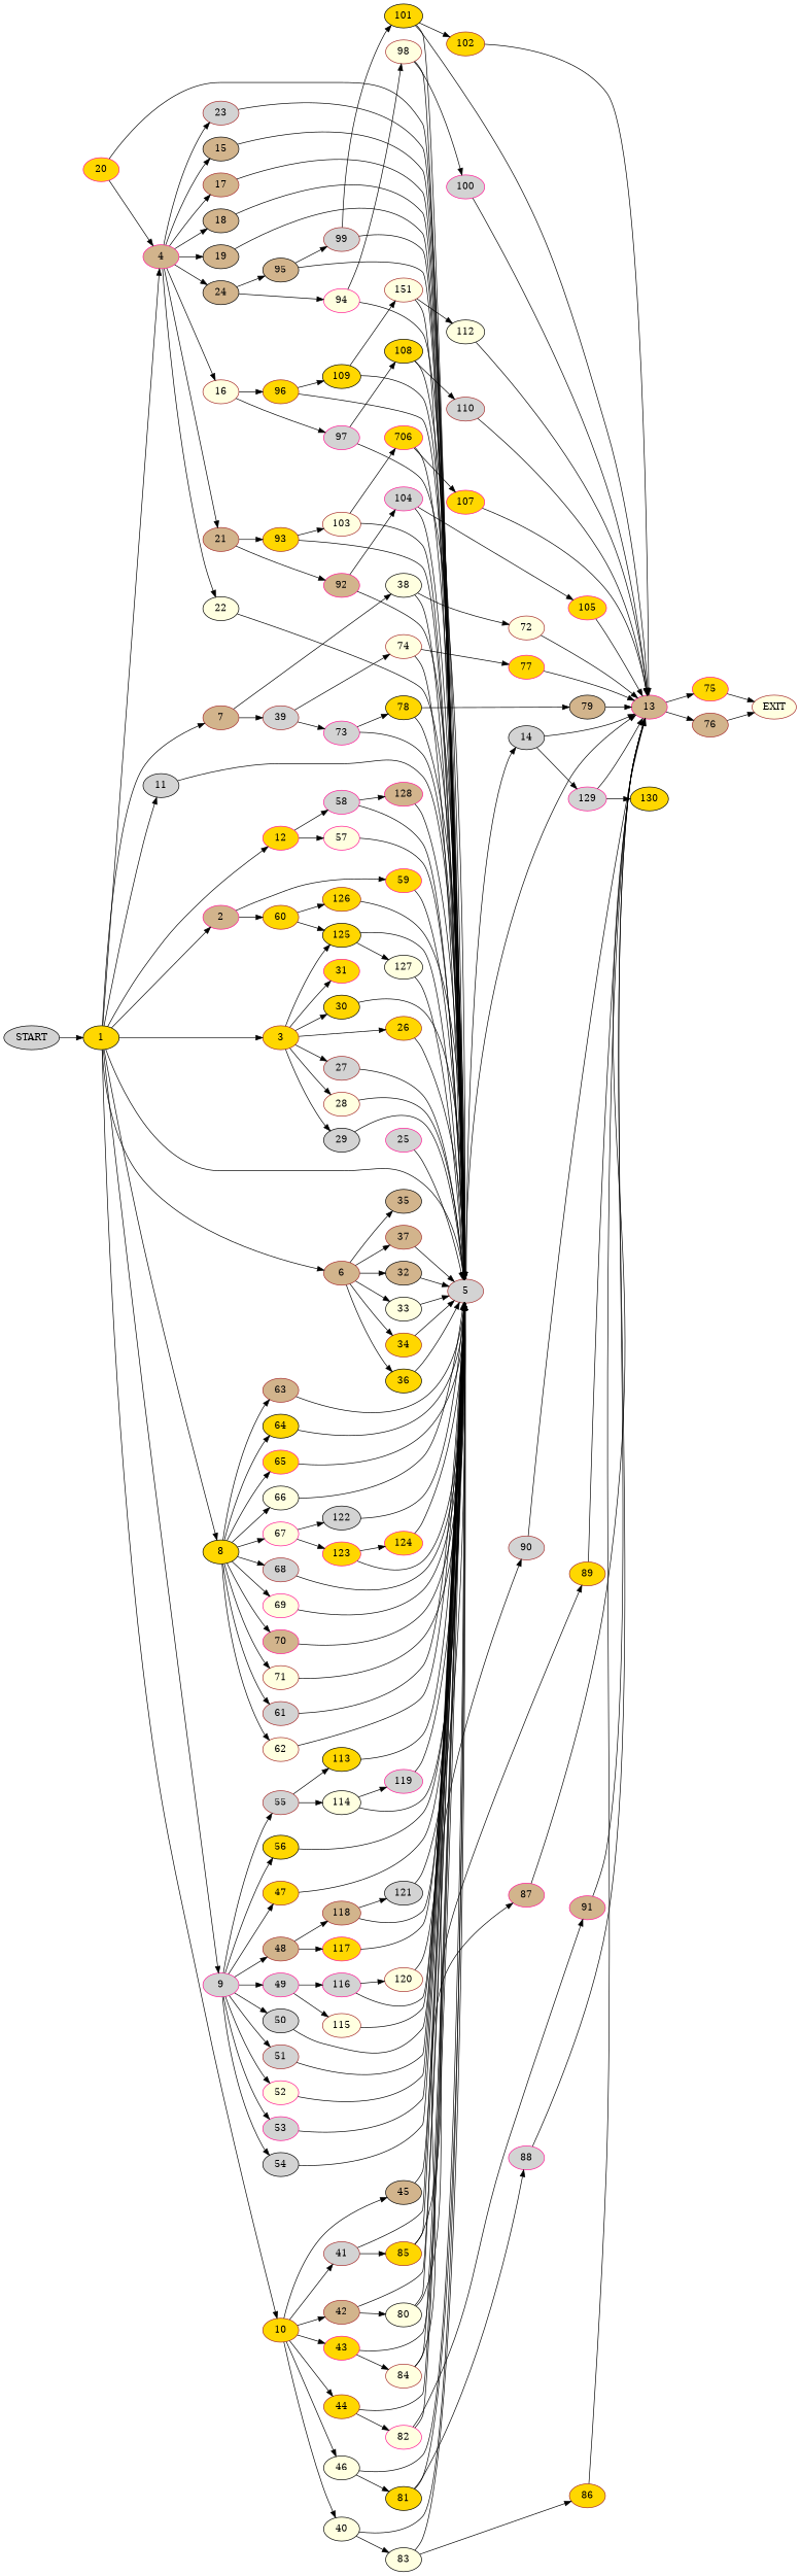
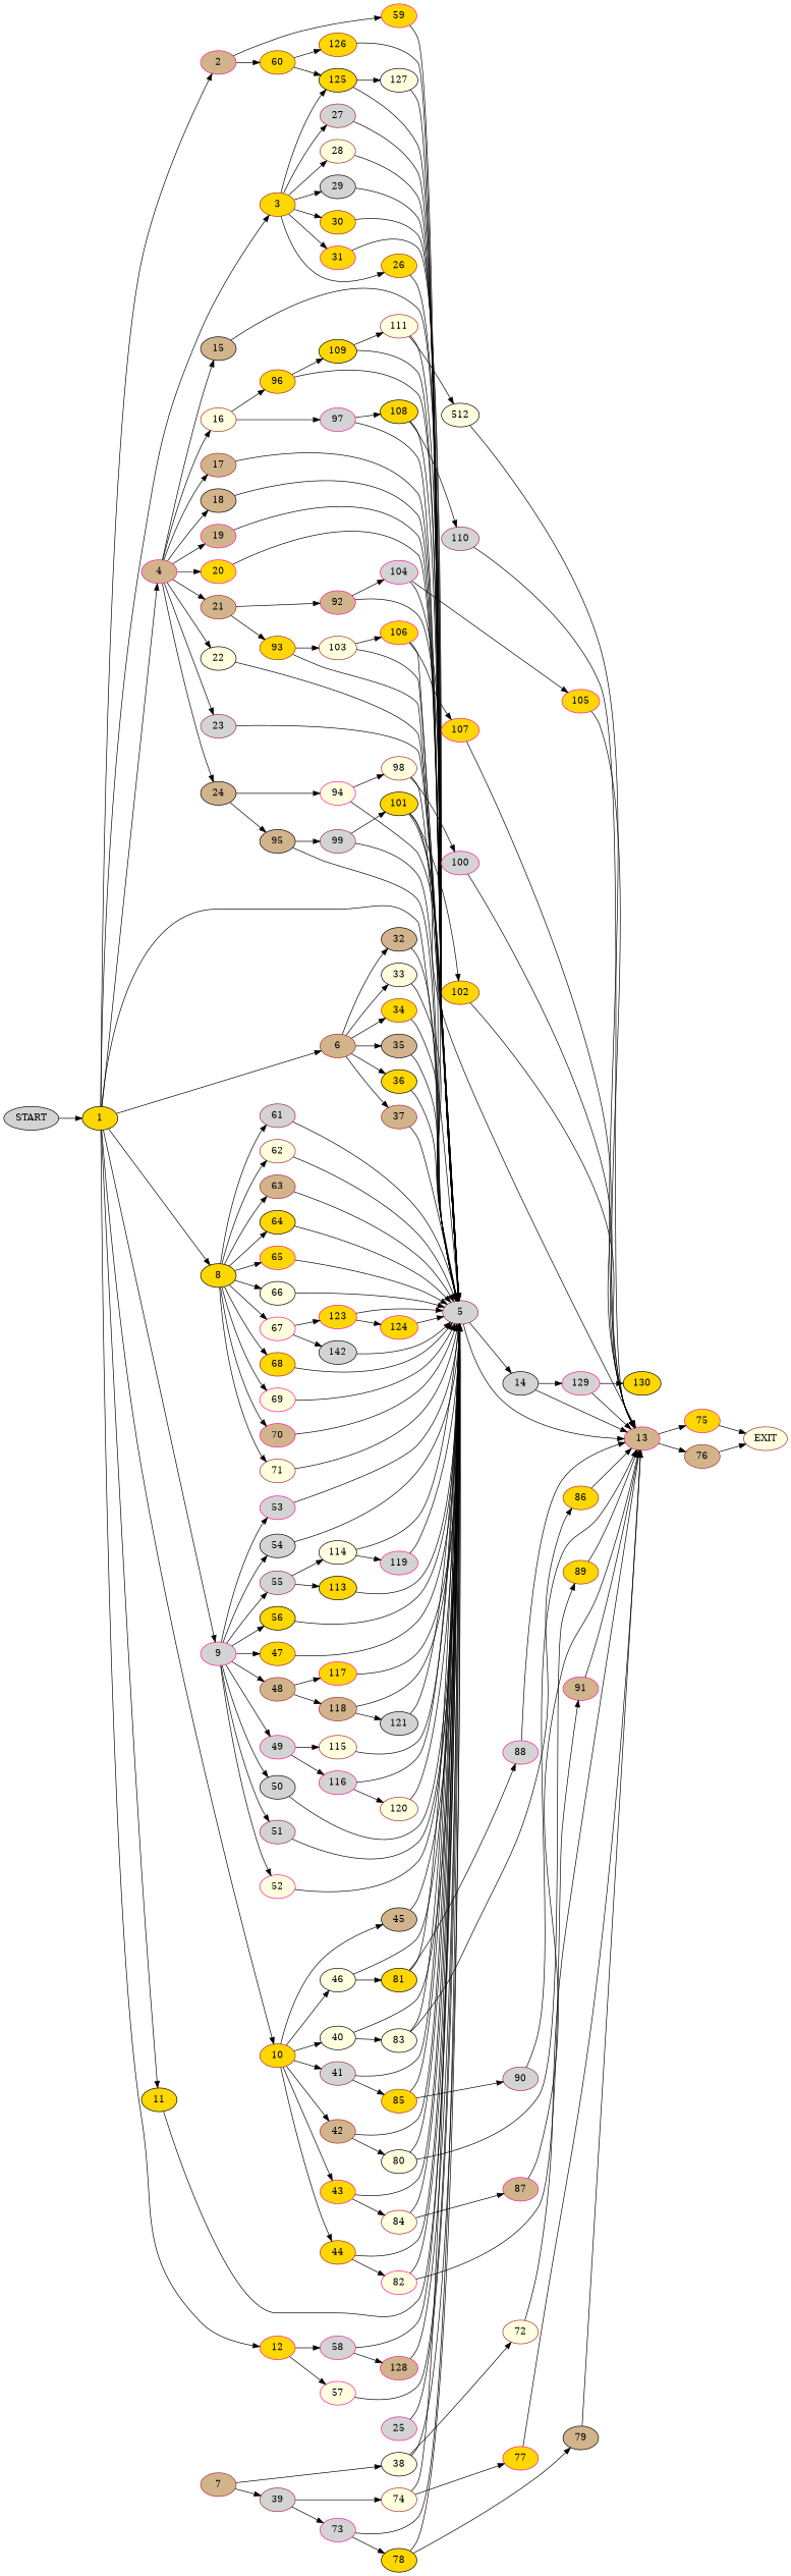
  digraph {
    rankdir=LR
    node [color=brown fillcolor=gold style=filled]
    n1 [color=black fillcolor=lightgrey label=START]
    1 [color=black]
    2 [color=deeppink fillcolor=tan]
    3
    4 [color=deeppink fillcolor=tan]
    5 [fillcolor=lightgrey]
    6 [fillcolor=tan]
    7 [fillcolor=tan]
    8 [color=black]
    9 [color=deeppink fillcolor=lightgrey]
    10
-   11 [color=black fillcolor=lightgrey]
+   11 [color=black]
    12 [color=deeppink]
    n14 [fillcolor=lightyellow label=EXIT]
    59 [color=deeppink]
    60
    26
    27 [fillcolor=lightgrey]
    28 [fillcolor=lightyellow]
    29 [color=black fillcolor=lightgrey]
-   30 [color=black]
+   30
    31 [color=deeppink]
    125 [color=black]
    15 [color=black fillcolor=tan]
    16 [fillcolor=lightyellow]
    17 [fillcolor=tan]
    18 [color=black fillcolor=tan]
-   19 [color=black fillcolor=tan]
+   19 [color=deeppink fillcolor=tan]
    20 [color=deeppink]
    21 [fillcolor=tan]
    22 [color=black fillcolor=lightyellow]
    23 [fillcolor=lightgrey]
    24 [color=black fillcolor=tan]
    13 [color=deeppink fillcolor=tan]
    14 [color=black fillcolor=lightgrey]
    32 [color=black fillcolor=tan]
    33 [color=black fillcolor=lightyellow]
    34
    35 [color=black fillcolor=tan]
    36 [color=black]
    37 [fillcolor=tan]
    38 [color=black fillcolor=lightyellow]
    39 [fillcolor=lightgrey]
    61 [fillcolor=lightgrey]
    62 [fillcolor=lightyellow]
    63 [fillcolor=tan]
    64 [color=black]
    65 [color=deeppink]
    66 [color=black fillcolor=lightyellow]
    67 [color=deeppink fillcolor=lightyellow]
-   68 [fillcolor=lightgrey]
+   68
    69 [color=deeppink fillcolor=lightyellow]
    70 [color=deeppink fillcolor=tan]
    71 [fillcolor=lightyellow]
    47
    48 [fillcolor=tan]
    49 [color=deeppink fillcolor=lightgrey]
    50 [color=black fillcolor=lightgrey]
    51 [fillcolor=lightgrey]
    52 [color=deeppink fillcolor=lightyellow]
    53 [color=deeppink fillcolor=lightgrey]
    54 [color=black fillcolor=lightgrey]
    55 [fillcolor=lightgrey]
    56 [color=black]
    40 [color=black fillcolor=lightyellow]
    41 [fillcolor=lightgrey]
    42 [fillcolor=tan]
    43 [color=deeppink]
    44
    45 [color=black fillcolor=tan]
    46 [color=black fillcolor=lightyellow]
    57 [color=deeppink fillcolor=lightyellow]
    58 [color=deeppink fillcolor=lightgrey]
    126
    25 [color=deeppink fillcolor=lightgrey]
    96
    97 [color=deeppink fillcolor=lightgrey]
    92 [color=deeppink fillcolor=tan]
    93
    94 [color=deeppink fillcolor=lightyellow]
    95 [color=black fillcolor=tan]
    75 [color=deeppink]
    76 [fillcolor=tan]
    129 [color=deeppink fillcolor=lightgrey]
    72 [fillcolor=lightyellow]
    73 [color=deeppink fillcolor=lightgrey]
    74 [fillcolor=lightyellow]
-   122 [color=black fillcolor=lightgrey]
+   122 [color=black fillcolor=lightgrey label=142]
    123 [color=deeppink]
    117 [color=deeppink]
    118 [fillcolor=tan]
    115 [fillcolor=lightyellow]
    116 [color=deeppink fillcolor=lightgrey]
    113 [color=black]
    114 [color=black fillcolor=lightyellow]
    83 [color=black fillcolor=lightyellow]
    85
    80 [color=black fillcolor=lightyellow]
    84 [fillcolor=lightyellow]
    82 [color=deeppink fillcolor=lightyellow]
    81 [color=black]
    128 [color=deeppink fillcolor=tan]
    130 [color=black]
    109 [color=black]
    108 [color=black]
    104 [color=deeppink fillcolor=lightgrey]
    103 [fillcolor=lightyellow]
    98 [fillcolor=lightyellow]
    99 [fillcolor=lightgrey]
    78 [color=black]
    77 [color=deeppink]
    86
    90 [fillcolor=lightgrey]
    89
    87 [color=deeppink fillcolor=tan]
    91 [color=deeppink fillcolor=tan]
    88 [color=deeppink fillcolor=lightgrey]
    121 [color=black fillcolor=lightgrey]
    120 [fillcolor=lightyellow]
    119 [color=deeppink fillcolor=lightgrey]
    127 [color=black fillcolor=lightyellow]
    124 [color=deeppink]
    79 [color=black fillcolor=tan]
    105 [color=deeppink]
-   106 [color=deeppink label=706]
+   106 [color=deeppink]
    100 [color=deeppink fillcolor=lightgrey]
    101 [color=black]
-   111 [fillcolor=lightyellow label=151]
+   111 [fillcolor=lightyellow]
    110 [fillcolor=lightgrey]
    102
    107 [color=deeppink]
-   112 [color=black fillcolor=lightyellow]
+   112 [color=black fillcolor=lightyellow label=512]
    n1 -> 1
    1 -> 2
    1 -> 3
    1 -> 4
    1 -> 5
    1 -> 6
-   1 -> 7
    1 -> 8
    1 -> 9
    1 -> 10
    1 -> 11
    1 -> 12
    2 -> 59
    2 -> 60
    3 -> 26
    3 -> 27
    3 -> 28
    3 -> 29
    3 -> 30
    3 -> 31
    3 -> 125
    4 -> 15
    4 -> 16
    4 -> 17
    4 -> 18
    4 -> 19
-   20 -> 4
+   4 -> 20
    4 -> 21
    4 -> 22
    4 -> 23
    4 -> 24
    5 -> 13
    5 -> 14
    6 -> 32
    6 -> 33
    6 -> 34
    6 -> 35
    6 -> 36
    6 -> 37
    7 -> 38
    7 -> 39
    8 -> 61
    8 -> 62
    8 -> 63
    8 -> 64
    8 -> 65
    8 -> 66
    8 -> 67
    8 -> 68
    8 -> 69
    8 -> 70
    8 -> 71
    9 -> 47
    9 -> 48
    9 -> 49
    9 -> 50
    9 -> 51
    9 -> 52
    9 -> 53
    9 -> 54
    9 -> 55
    9 -> 56
    10 -> 40
    10 -> 41
    10 -> 42
    10 -> 43
    10 -> 44
    10 -> 45
    10 -> 46
    11 -> 5
    12 -> 57
    12 -> 58
    59 -> 5
    60 -> 125
    60 -> 126
    26 -> 5
    27 -> 5
    28 -> 5
    29 -> 5
    30 -> 5
+   31 -> 5
    125 -> 5
    125 -> 127
    15 -> 5
    16 -> 96
    16 -> 97
    17 -> 5
    18 -> 5
    19 -> 5
    20 -> 5
    21 -> 92
    21 -> 93
    22 -> 5
    23 -> 5
    24 -> 94
    24 -> 95
    13 -> 75
    13 -> 76
    14 -> 13
    14 -> 129
    32 -> 5
    33 -> 5
    34 -> 5
+   35 -> 5
    36 -> 5
    37 -> 5
    38 -> 5
    38 -> 72
    39 -> 73
    39 -> 74
    61 -> 5
    62 -> 5
    63 -> 5
    64 -> 5
    65 -> 5
    66 -> 5
    67 -> 122
    67 -> 123
    68 -> 5
    69 -> 5
    70 -> 5
    71 -> 5
    47 -> 5
    48 -> 117
    48 -> 118
    49 -> 115
    49 -> 116
    50 -> 5
    51 -> 5
    52 -> 5
    53 -> 5
    54 -> 5
    55 -> 113
    55 -> 114
    56 -> 5
    40 -> 5
    40 -> 83
    41 -> 5
    41 -> 85
    42 -> 5
    42 -> 80
    43 -> 5
    43 -> 84
    44 -> 5
    44 -> 82
    45 -> 5
    46 -> 5
    46 -> 81
    57 -> 5
    58 -> 5
    58 -> 128
    126 -> 5
    25 -> 5
    96 -> 5
    96 -> 109
    97 -> 5
    97 -> 108
    92 -> 5
    92 -> 104
    93 -> 5
    93 -> 103
    94 -> 5
    94 -> 98
    95 -> 5
    95 -> 99
    75 -> n14
    76 -> n14
    129 -> 13
    129 -> 130
    72 -> 13
    73 -> 5
    73 -> 78
    74 -> 5
    74 -> 77
    122 -> 5
    123 -> 5
    123 -> 124
    117 -> 5
    118 -> 5
    118 -> 121
    115 -> 5
    116 -> 5
    116 -> 120
    113 -> 5
    114 -> 5
    114 -> 119
    83 -> 5
    83 -> 86
    85 -> 5
    85 -> 90
    80 -> 5
    80 -> 89
    84 -> 5
    84 -> 87
    82 -> 5
    82 -> 91
    81 -> 5
    81 -> 88
    128 -> 5
    109 -> 5
    109 -> 111
    108 -> 5
    108 -> 110
    104 -> 5
    104 -> 105
    103 -> 5
    103 -> 106
    98 -> 5
    98 -> 100
    99 -> 5
    99 -> 101
    78 -> 5
    78 -> 79
    77 -> 13
    86 -> 13
    90 -> 13
    89 -> 13
    87 -> 13
    91 -> 13
    88 -> 13
    121 -> 5
    120 -> 5
    119 -> 5
    127 -> 5
    124 -> 5
    79 -> 13
    105 -> 13
    106 -> 5
    106 -> 107
    100 -> 13
    101 -> 5
    101 -> 13
    101 -> 102
    111 -> 5
    111 -> 112
    110 -> 13
    102 -> 13
    107 -> 13
    112 -> 13
  }
